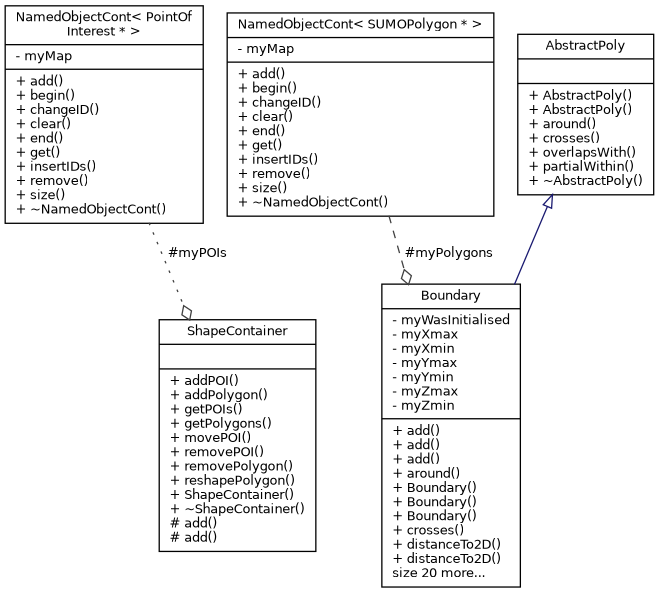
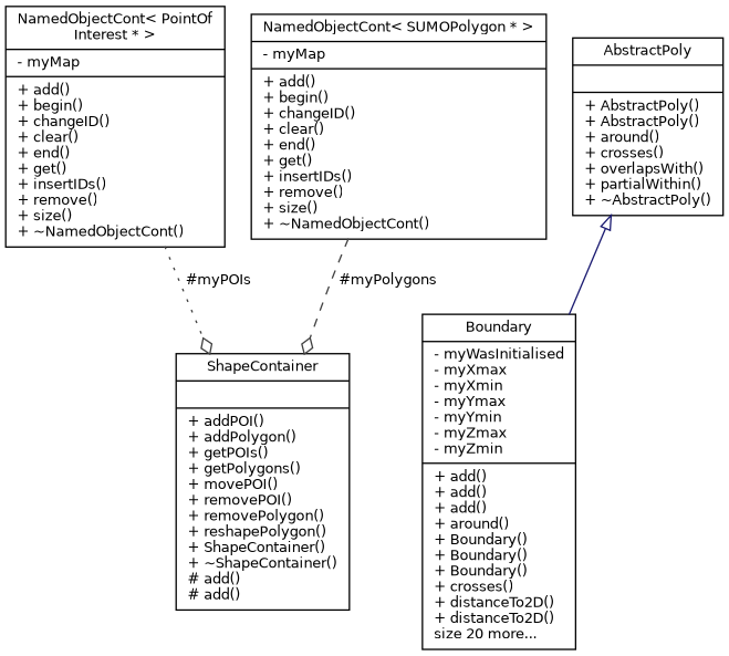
  digraph {
    node [color=black fillcolor=white fontname=Helvetica fontsize=10 shape=record style=filled]
    edge [arrowhead=odiamond color=grey25 fontname=Helvetica fontsize=10 labelfontname=Helvetica labelfontsize=10]
    n1 [height=0.2 label="{ShapeContainer\n||+ addPOI()\l+ addPolygon()\l+ getPOIs()\l+ getPolygons()\l+ movePOI()\l+ removePOI()\l+ removePolygon()\l+ reshapePolygon()\l+ ShapeContainer()\l+ ~ShapeContainer()\l# add()\l# add()\l}" width=0.4]
    n2 [height=0.2 label="{NamedObjectCont\< PointOf\lInterest * \>\n|- myMap\l|+ add()\l+ begin()\l+ changeID()\l+ clear()\l+ end()\l+ get()\l+ insertIDs()\l+ remove()\l+ size()\l+ ~NamedObjectCont()\l}" width=0.4]
    n3 [height=0.2 label="{NamedObjectCont\< SUMOPolygon * \>\n|- myMap\l|+ add()\l+ begin()\l+ changeID()\l+ clear()\l+ end()\l+ get()\l+ insertIDs()\l+ remove()\l+ size()\l+ ~NamedObjectCont()\l}" width=0.4]
    n4 [height=0.2 label="{Boundary\n|- myWasInitialised\l- myXmax\l- myXmin\l- myYmax\l- myYmin\l- myZmax\l- myZmin\l|+ add()\l+ add()\l+ add()\l+ around()\l+ Boundary()\l+ Boundary()\l+ Boundary()\l+ crosses()\l+ distanceTo2D()\l+ distanceTo2D()\lsize 20 more...\l}" width=0.4]
    n5 [height=0.2 label="{AbstractPoly\n||+ AbstractPoly()\l+ AbstractPoly()\l+ around()\l+ crosses()\l+ overlapsWith()\l+ partialWithin()\l+ ~AbstractPoly()\l}" width=0.4]
    n2 -> n1 [label=" #myPOIs" style=dotted]
-   n3 -> n4 [label=" #myPolygons" style=dashed]
+   n3 -> n1 [label=" #myPolygons" style=dashed]
    n5 -> n4 [arrowtail=onormal color=midnightblue dir=back style=solid arrowhead=""]
  }
